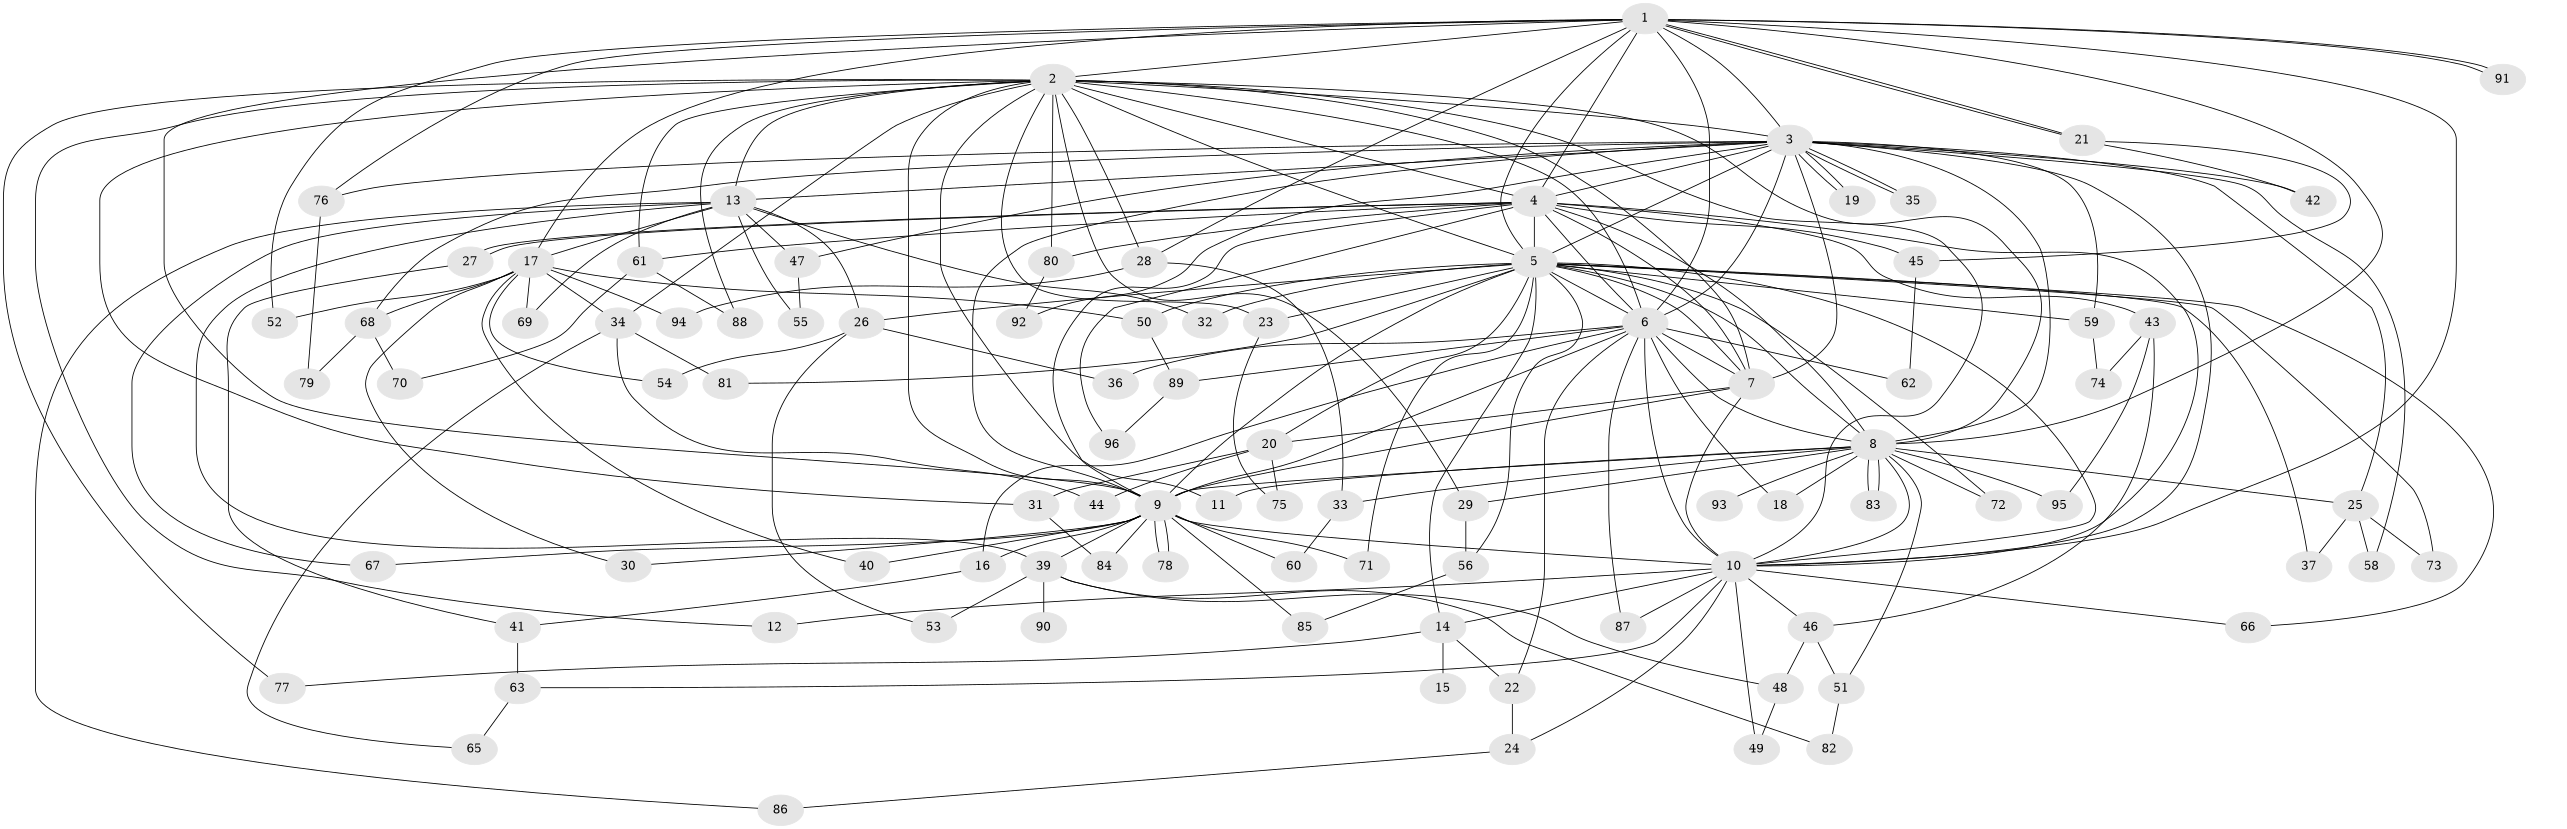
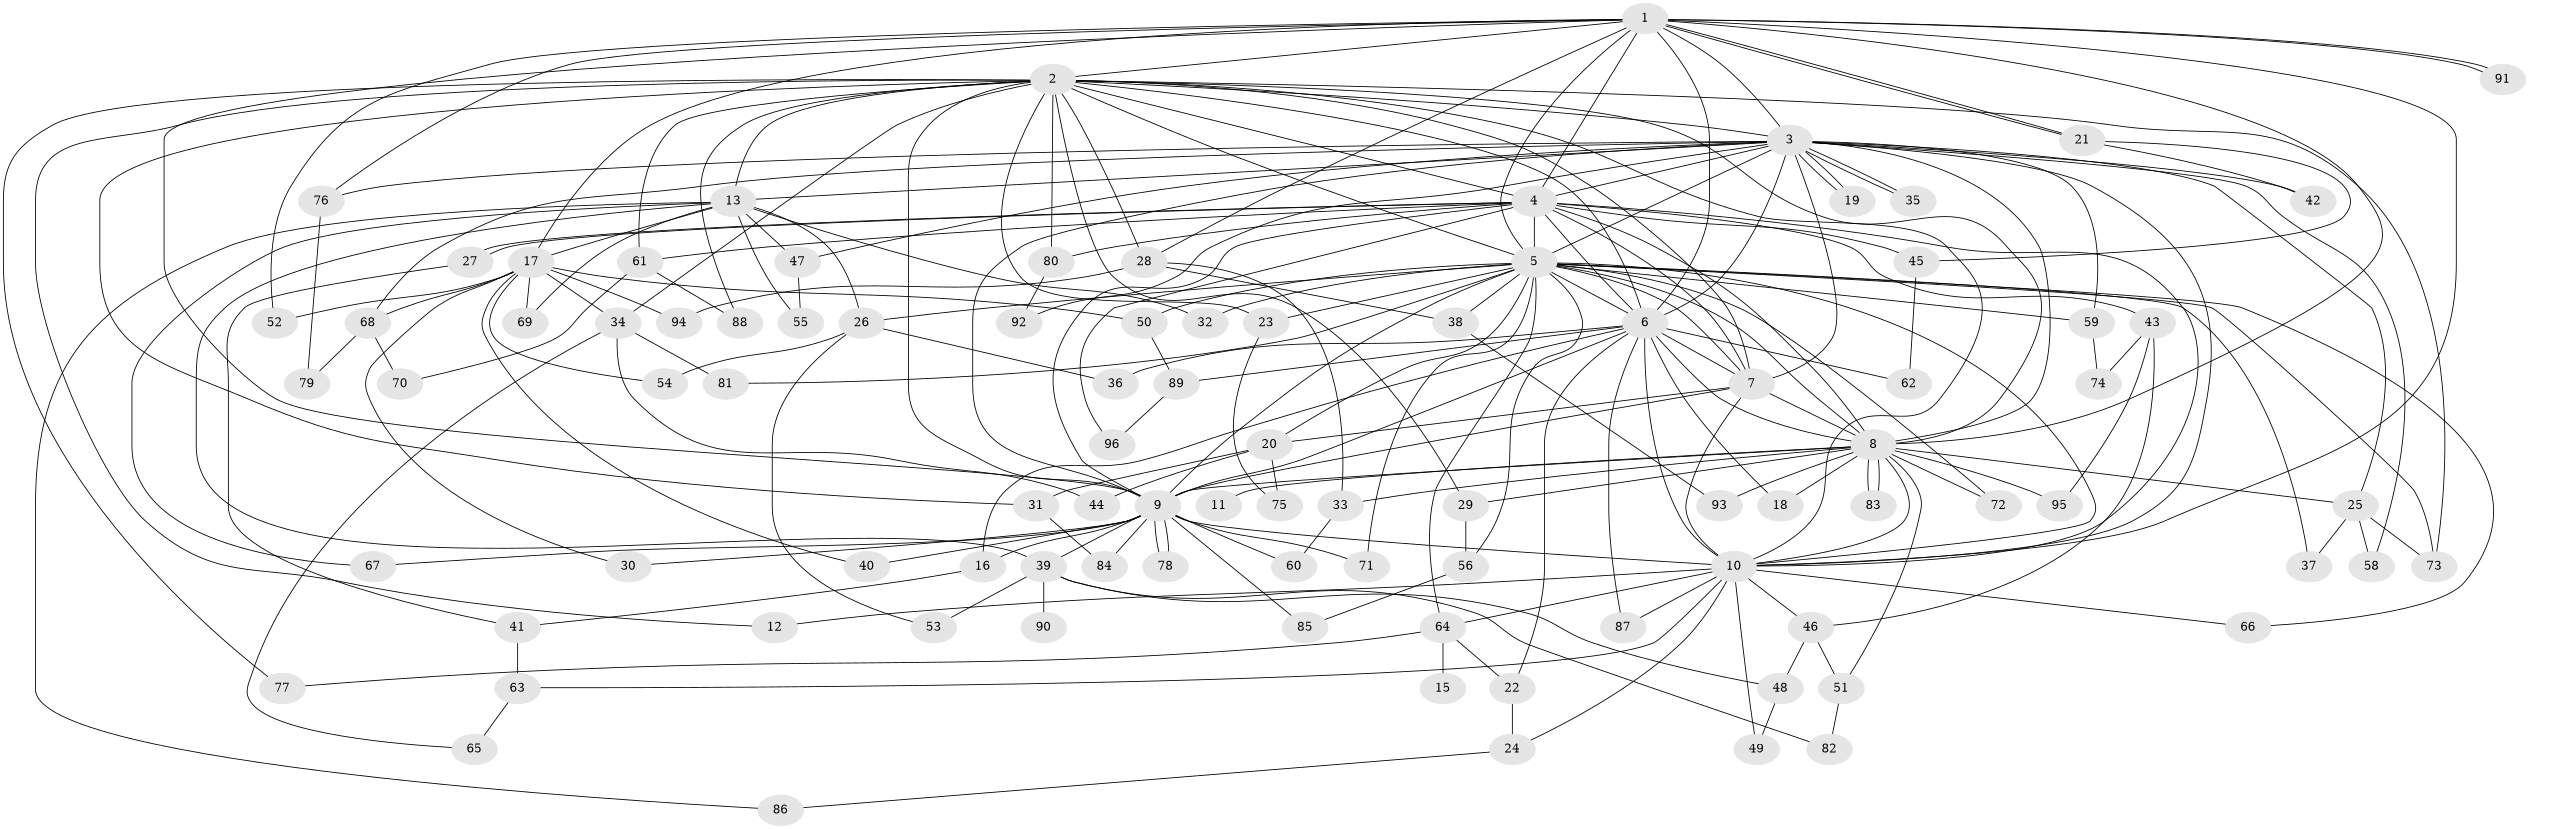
  graph {
    fontname="DejaVu Serif"
    node [color=gray90 fontname="DejaVu Serif" style=filled]
    edge [fontname="DejaVu Serif"]
    1
    2
    3
    4
    5
    6
    8
    9
    10
    17
    21
    28
    52
    76
    91
    7
    11
    12
    13
    23
    29
    31
    34
    61
    77
    80
    88
    19
    25
    35
    42
    47
    58
    59
    68
    92
    27
    43
    45
    96
-   14
+   14 [label=64]
    20
    26
    32
    37
+   38
    50
    56
    66
    71
    72
    73
    81
    16
    18
    22
    36
    62
    87
    89
    33
    51
    83
    93
    95
    30
    39
    40
    60
    67
    78
    84
    85
    24
    46
    49
    63
    69
    54
    94
    79
    55
    86
    75
    44
    65
    70
    74
    41
    15
    53
    82
    48
    90
    1 -- 2
    1 -- 3
    1 -- 4
    1 -- 5
    1 -- 6
    1 -- 8
    1 -- 9
    1 -- 10
    1 -- 17
    1 -- 21
    1 -- 21
    1 -- 28
    1 -- 52
    1 -- 76
    1 -- 91
    1 -- 91
    2 -- 3
    2 -- 4
    2 -- 5
    2 -- 6
    2 -- 8
    2 -- 9
    2 -- 10
    2 -- 28
    2 -- 7
-   2 -- 11
+   2 -- 73
    2 -- 12
    2 -- 13
    2 -- 23
    2 -- 29
    2 -- 31
    2 -- 34
    2 -- 61
    2 -- 77
    2 -- 80
    2 -- 88
    3 -- 4
    3 -- 5
    3 -- 6
    3 -- 8
    3 -- 9
    3 -- 10
    3 -- 76
    3 -- 7
    3 -- 13
    3 -- 19
    3 -- 19
    3 -- 25
    3 -- 35
    3 -- 35
    3 -- 42
    3 -- 47
    3 -- 58
    3 -- 59
    3 -- 68
    3 -- 92
    4 -- 5
    4 -- 6
    4 -- 8
    4 -- 9
    4 -- 10
    4 -- 7
    4 -- 61
    4 -- 80
    4 -- 27
    4 -- 27
    4 -- 43
    4 -- 45
    4 -- 96
    5 -- 6
    5 -- 8
    5 -- 9
    5 -- 10
    5 -- 7
    5 -- 23
    5 -- 59
    5 -- 14
    5 -- 20
    5 -- 26
    5 -- 32
    5 -- 37
+   5 -- 38
    5 -- 50
    5 -- 56
    5 -- 66
    5 -- 71
    5 -- 72
    5 -- 73
    5 -- 81
    6 -- 8
    6 -- 9
    6 -- 10
    6 -- 7
    6 -- 16
    6 -- 18
    6 -- 22
    6 -- 36
    6 -- 62
    6 -- 87
    6 -- 89
    8 -- 9
    8 -- 10
    8 -- 11
    8 -- 29
    8 -- 25
    8 -- 72
    8 -- 18
    8 -- 33
    8 -- 51
    8 -- 83
    8 -- 83
    8 -- 93
    8 -- 95
    9 -- 10
    9 -- 71
    9 -- 16
    9 -- 30
    9 -- 39
    9 -- 40
    9 -- 60
    9 -- 67
    9 -- 78
    9 -- 78
    9 -- 84
    9 -- 85
    10 -- 12
    10 -- 14
    10 -- 66
    10 -- 87
    10 -- 24
    10 -- 46
    10 -- 49
    10 -- 63
    17 -- 52
    17 -- 34
    17 -- 68
    17 -- 50
    17 -- 30
    17 -- 40
    17 -- 69
    17 -- 54
    17 -- 94
    21 -- 42
    21 -- 45
+   28 -- 38
    28 -- 33
    28 -- 94
    76 -- 79
+   7 -- 8
    7 -- 9
    7 -- 10
    7 -- 20
    13 -- 17
    13 -- 47
    13 -- 26
    13 -- 32
    13 -- 39
    13 -- 67
    13 -- 69
    13 -- 55
    13 -- 86
    23 -- 75
    29 -- 56
    31 -- 84
    34 -- 81
    34 -- 44
    34 -- 65
    61 -- 88
    61 -- 70
    80 -- 92
    25 -- 58
    25 -- 37
    25 -- 73
    47 -- 55
    59 -- 74
    68 -- 79
    68 -- 70
    27 -- 41
    43 -- 95
    43 -- 46
    43 -- 74
    45 -- 62
    14 -- 77
    14 -- 22
    14 -- 15
    20 -- 31
    20 -- 75
    20 -- 44
    26 -- 36
    26 -- 54
    26 -- 53
+   38 -- 93
    50 -- 89
    56 -- 85
    16 -- 41
    22 -- 24
    89 -- 96
    33 -- 60
    51 -- 82
    39 -- 53
    39 -- 82
    39 -- 48
    39 -- 90
    24 -- 86
    46 -- 51
    46 -- 48
    63 -- 65
    41 -- 63
    48 -- 49
  }
